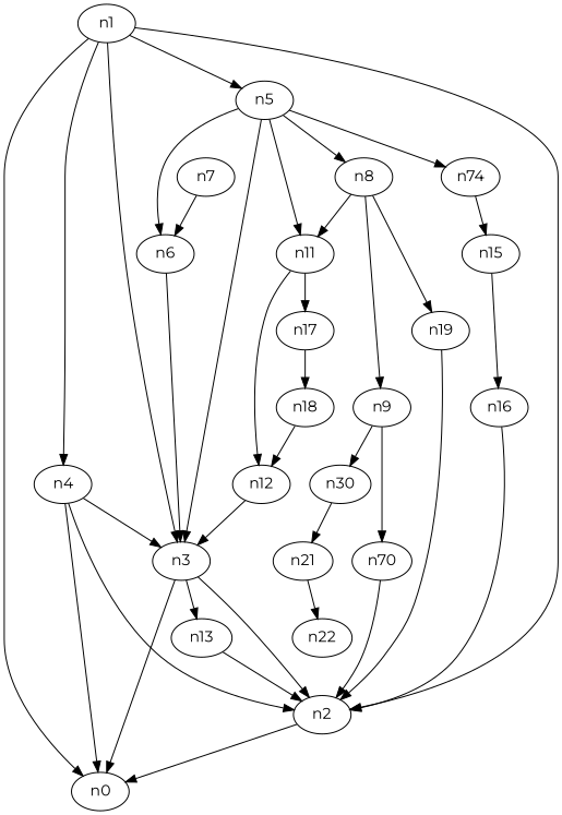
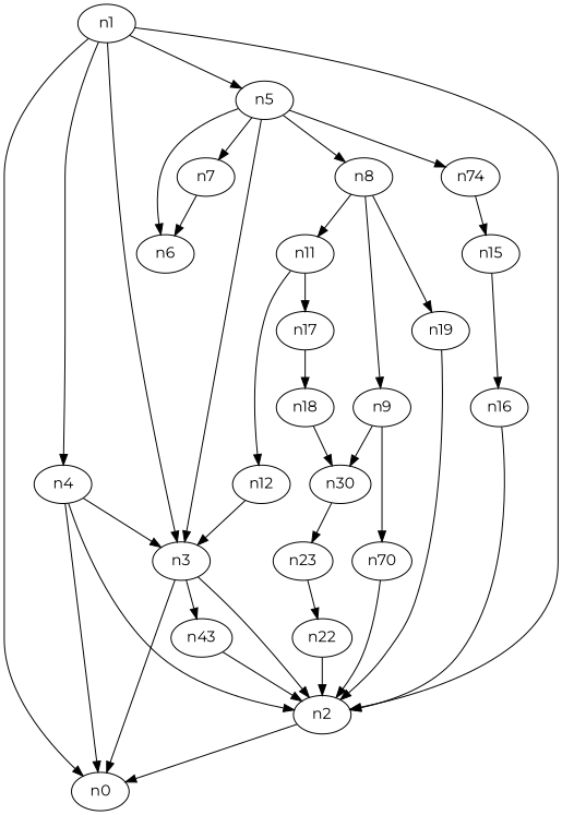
  digraph {
    fontname=Montserrat
    node [fontname=Montserrat]
    edge [fontname=Montserrat]
    n1
    n0
    n2
    n3
    n4
    n5
-   n13
+   n13 [label=n43]
    n6
    n7
    n8
    n14 [label=n74]
    n9
    n11
    n19
    n15
    n10 [label=n70]
    n20 [label=n30]
    n12
    n17
    n16
-   n21
+   n21 [label=n23]
    n18
    n22
    n1 -> n0
    n1 -> n2
    n1 -> n3
    n1 -> n4
    n1 -> n5
    n2 -> n0
    n3 -> n0
    n3 -> n2
    n3 -> n13
    n4 -> n0
    n4 -> n2
    n4 -> n3
    n5 -> n3
    n5 -> n6
-   n5 -> n11
+   n5 -> n7
    n5 -> n8
    n5 -> n14
    n13 -> n2
-   n6 -> n3
    n7 -> n6
    n8 -> n9
    n8 -> n11
    n8 -> n19
    n14 -> n15
    n9 -> n10
    n9 -> n20
    n11 -> n12
    n11 -> n17
    n19 -> n2
    n15 -> n16
    n10 -> n2
    n20 -> n21
    n12 -> n3
    n17 -> n18
    n16 -> n2
    n21 -> n22
-   n18 -> n12
+   n18 -> n20
+   n22 -> n2
  }
